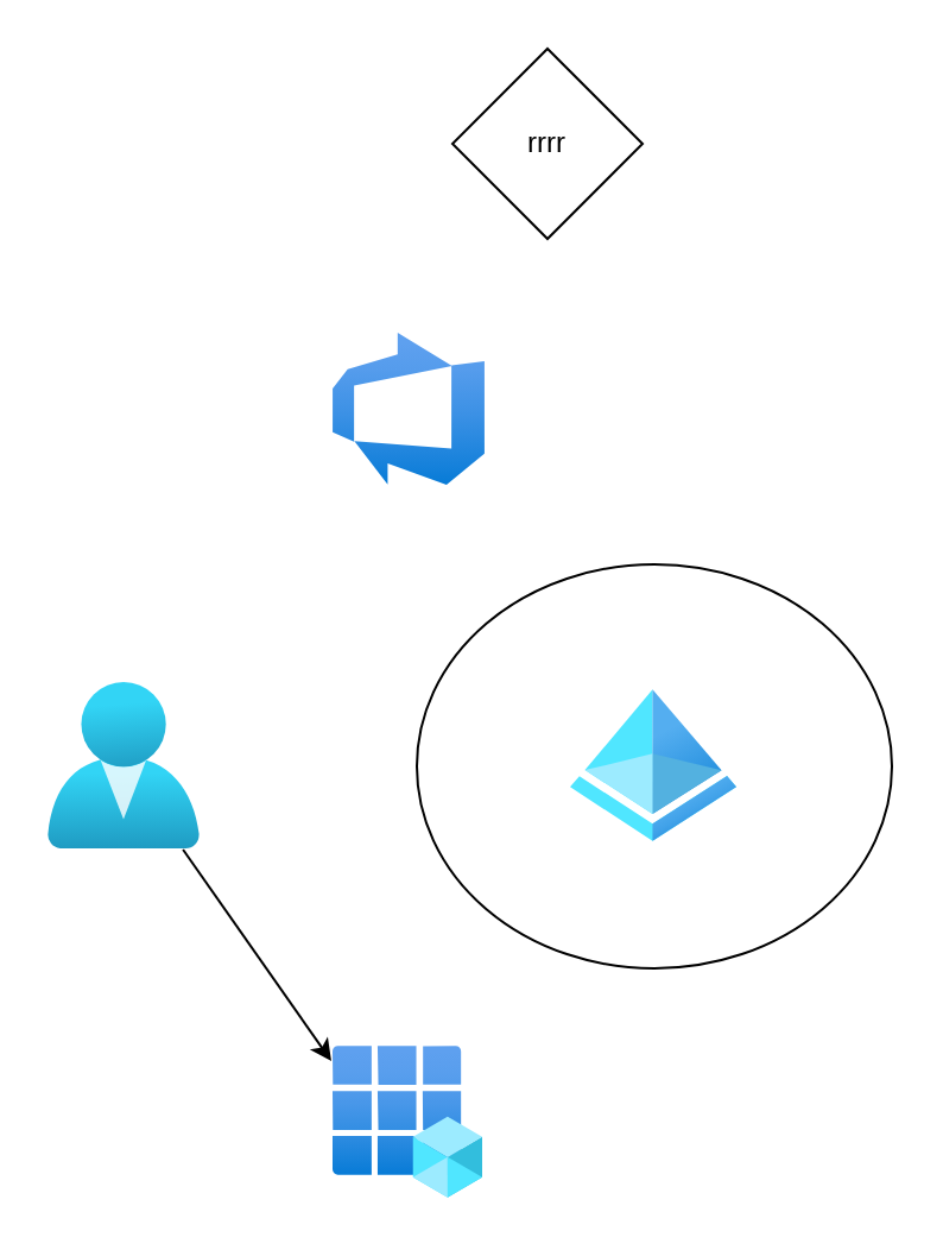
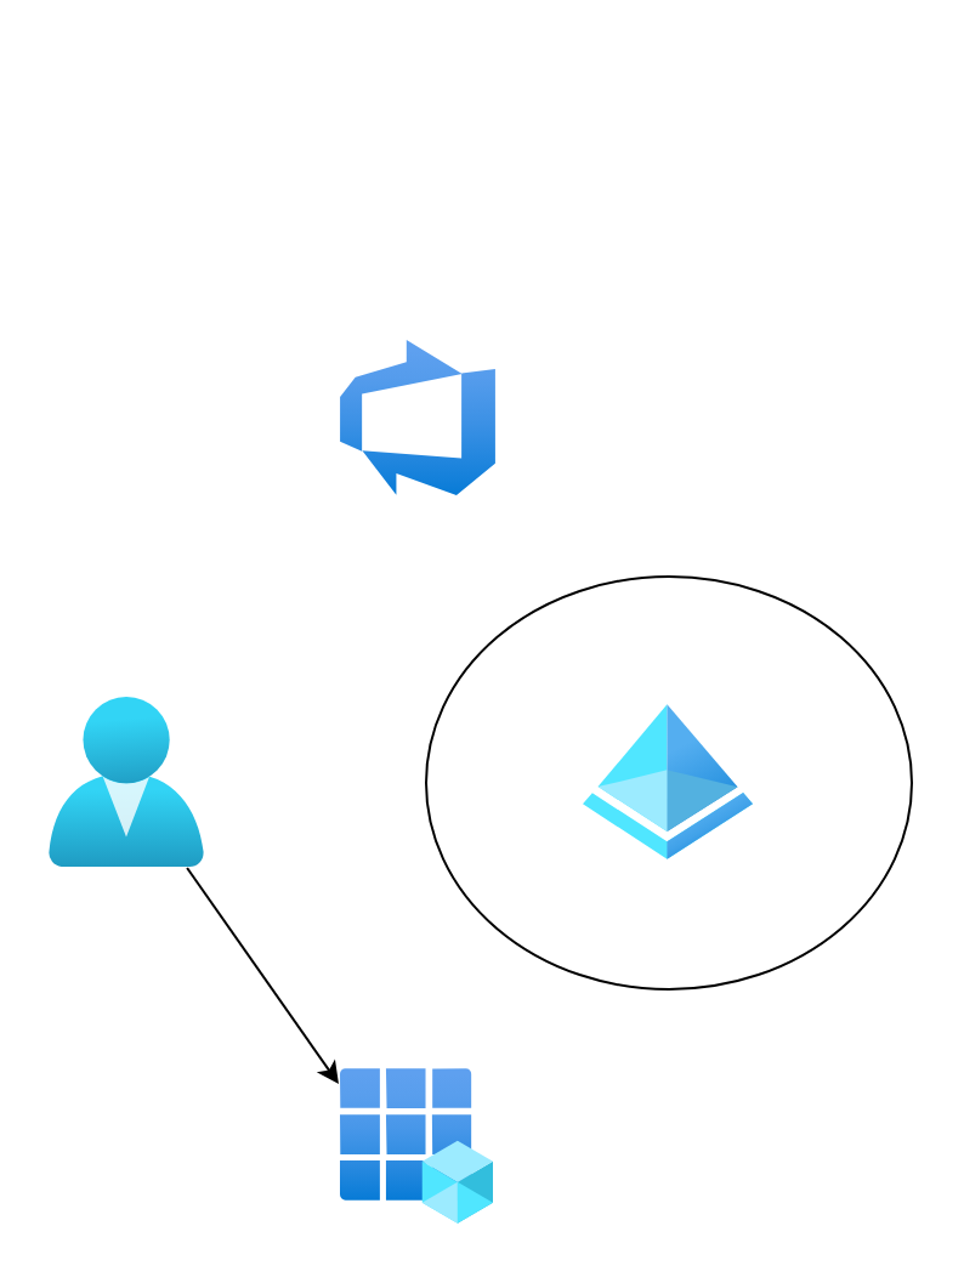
  <mxCell id="0" />
  <mxCell id="1" parent="0" />
  <mxCell id="2" value="" style="aspect=fixed;html=1;points=[];align=center;image;fontSize=12;image=img/lib/azure2/identity/Azure_Active_Directory.svg;" vertex="1" parent="1"><mxGeometry x="240" y="290" width="70" height="64" as="geometry" /></mxCell>
  <mxCell id="3" value="" style="aspect=fixed;html=1;points=[];align=center;image;fontSize=12;image=img/lib/azure2/identity/Users.svg;" vertex="1" parent="1"><mxGeometry x="20" y="287" width="64" height="70" as="geometry" /></mxCell>
  <mxCell id="4" value="" style="aspect=fixed;html=1;points=[];align=center;image;fontSize=12;image=img/lib/azure2/devops/Azure_DevOps.svg;" vertex="1" parent="1"><mxGeometry x="140" y="140" width="64" height="64" as="geometry" /></mxCell>
  <mxCell id="5" value="" style="aspect=fixed;html=1;points=[];align=center;image;fontSize=12;image=img/lib/azure2/identity/App_Registrations.svg;" vertex="1" parent="1"><mxGeometry x="140" y="440" width="63" height="64" as="geometry" /></mxCell>
  <mxCell id="6" value="" style="edgeStyle=none;orthogonalLoop=1;jettySize=auto;html=1;rounded=0;entryX=-0.016;entryY=0.094;entryDx=0;entryDy=0;entryPerimeter=0;" edge="1" parent="1" source="3" target="5"><mxGeometry width="80" relative="1" as="geometry"><mxPoint x="-180" y="370" as="sourcePoint" /><mxPoint x="100" y="390" as="targetPoint" /><Array as="points" /></mxGeometry></mxCell>
- <mxCell id="7" value="rrrr" style="rhombus;whiteSpace=wrap;html=1;" vertex="1" parent="1"><mxGeometry x="190" y="20" width="80" height="80" as="geometry" /></mxCell>
  <mxCell id="8" value="" style="ellipse;whiteSpace=wrap;html=1;fillColor=none;" vertex="1" parent="1"><mxGeometry x="175" y="237" width="200" height="170" as="geometry" /></mxCell>
